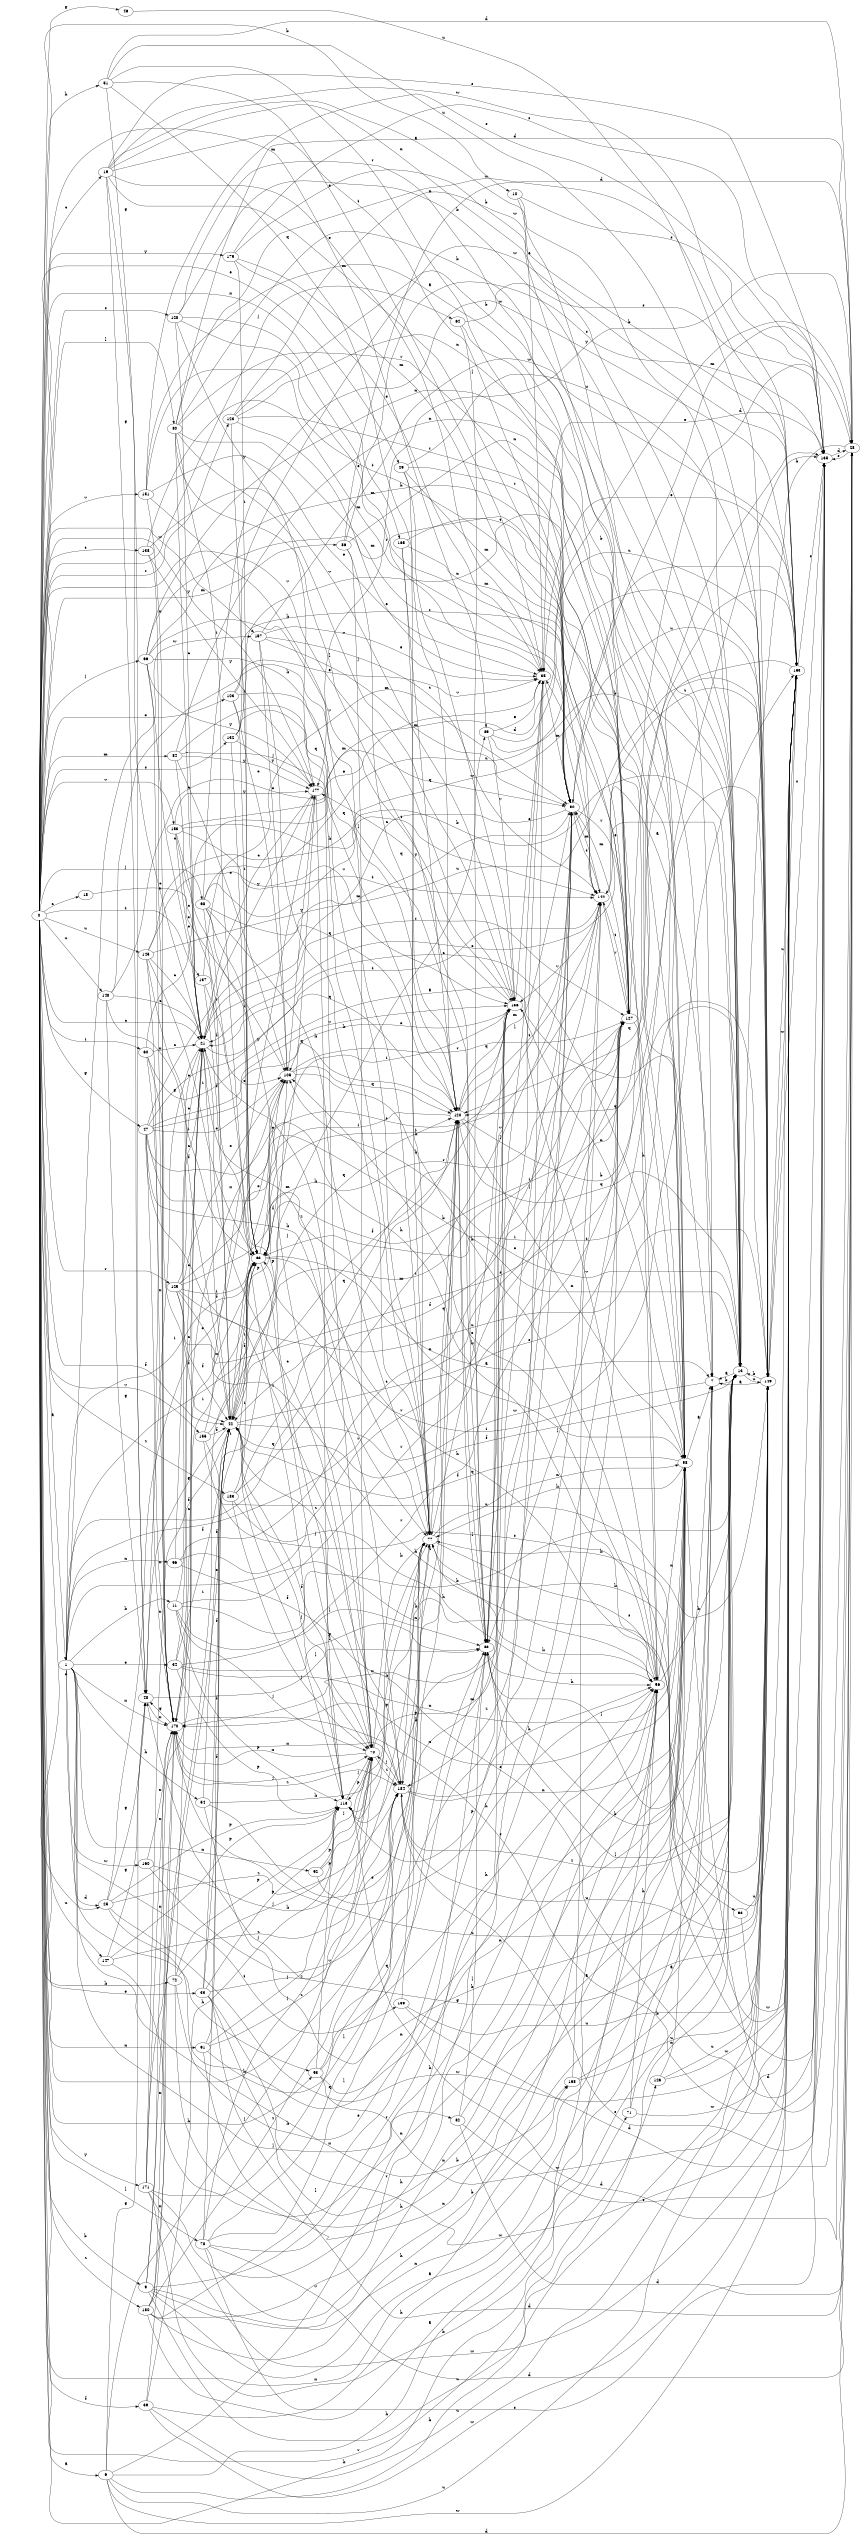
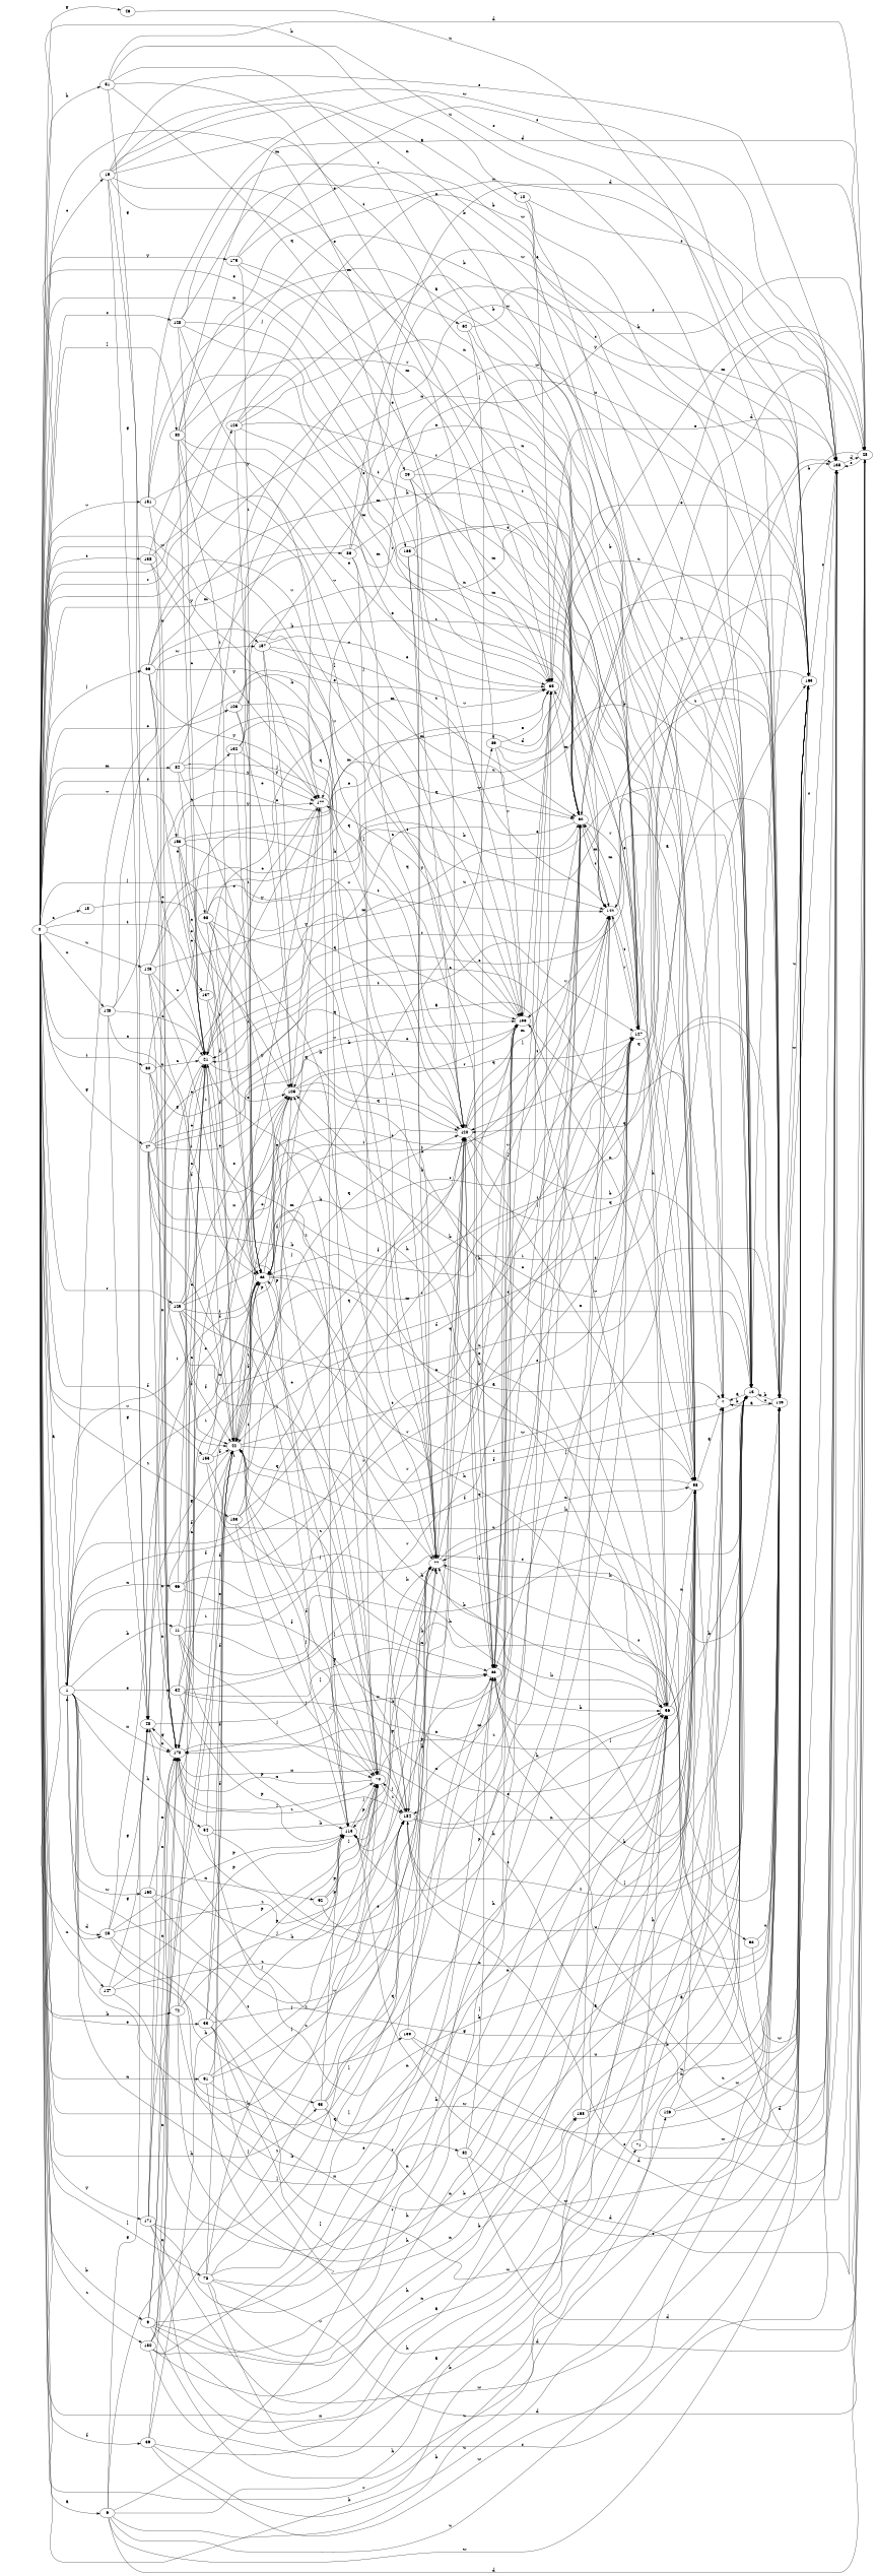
  strict digraph {
    rankdir=LR
    0
    1
    6
    9
    10
    18
    19
    21
    25
    29
    33
    39
    42
    46
    47
    51
    53
    60
    64
    66
    68
    71
    72
    77
    78
    80
    84
    86
    89
    91
    103
    123
    125
    126
    128
    132
    137
    138
    145
    147
    148
    151
    153
    155
    156
    157
    165
    168
    171
    175
    177
    180
    183
    11
    34
    54
    63
    82
    92
    93
    96
    120
    127
    139
    160
    170
    13
    28
    48
    56
    70
    149
    163
    7
    98
    105
    35
    135
    90
    142
    184
    113
    83
    0 -> 1 [label=a]
    0 -> 6 [label=a]
    0 -> 9 [label=b]
    0 -> 10 [label=b]
    0 -> 18 [label=c]
    0 -> 19 [label=c]
    0 -> 21 [label=c]
    0 -> 25 [label=d]
    0 -> 29 [label=e]
    0 -> 33 [label=e]
    0 -> 39 [label=f]
    0 -> 42 [label=f]
    0 -> 46 [label=g]
    0 -> 47 [label=g]
    0 -> 51 [label=h]
    0 -> 53 [label=h]
    0 -> 60 [label=i]
    0 -> 64 [label=j]
    0 -> 66 [label=j]
    0 -> 68 [label=j]
    0 -> 71 [label=k]
    0 -> 72 [label=k]
    0 -> 77 [label=k]
    0 -> 78 [label=l]
    0 -> 80 [label=l]
    0 -> 84 [label=m]
    0 -> 86 [label=m]
    0 -> 89 [label=m]
    0 -> 91 [label=n]
    0 -> 103 [label=o]
    0 -> 123 [label=r]
    0 -> 125 [label=r]
    0 -> 126 [label=r]
    0 -> 128 [label=s]
    0 -> 132 [label=s]
    0 -> 137 [label=t]
    0 -> 138 [label=t]
    0 -> 145 [label=u]
    0 -> 147 [label=u]
    0 -> 148 [label=u]
    0 -> 151 [label=v]
    0 -> 153 [label=v]
    0 -> 155 [label=v]
    0 -> 156 [label=v]
    0 -> 157 [label=w]
    0 -> 165 [label=x]
    0 -> 168 [label=x]
    0 -> 171 [label=y]
    0 -> 175 [label=y]
    0 -> 177 [label=y]
    0 -> 180 [label=z]
    0 -> 183 [label=z]
    1 -> 25 [label=d]
    1 -> 53 [label=h]
    1 -> 89 [label=m]
    1 -> 157 [label=w]
    1 -> 168 [label=x]
    1 -> 11 [label=b]
    1 -> 34 [label=e]
    1 -> 54 [label=h]
    1 -> 63 [label=i]
    1 -> 82 [label=l]
    1 -> 92 [label=n]
    1 -> 93 [label=n]
    1 -> 96 [label=n]
    1 -> 120 [label=q]
    1 -> 127 [label=r]
    1 -> 139 [label=t]
    1 -> 160 [label=w]
    1 -> 170 [label=x]
    6 -> 156 [label=v]
    6 -> 13 [label=b]
    6 -> 28 [label=d]
    6 -> 48 [label=g]
    6 -> 56 [label=h]
    6 -> 70 [label=j]
    6 -> 149 [label=u]
    6 -> 163 [label=w]
    9 -> 127 [label=r]
    9 -> 170 [label=x]
    9 -> 56 [label=h]
    9 -> 149 [label=u]
    9 -> 7 [label=a]
    9 -> 98 [label=n]
    9 -> 105 [label=o]
    10 -> 13 [label=b]
    10 -> 35 [label=e]
    10 -> 135 [label=s]
    18 -> 105 [label=o]
    19 -> 21 [label=c]
    19 -> 48 [label=g]
    19 -> 163 [label=w]
    19 -> 7 [label=a]
    19 -> 98 [label=n]
    19 -> 35 [label=e]
    19 -> 135 [label=s]
    19 -> 90 [label=m]
    19 -> 142 [label=t]
    21 -> 42 [label=f]
    21 -> 77 [label=k]
    21 -> 177 [label=y]
    21 -> 120 [label=q]
    21 -> 127 [label=r]
    21 -> 48 [label=g]
    21 -> 184 [label=z]
    25 -> 48 [label=g]
    25 -> 163 [label=w]
    25 -> 98 [label=n]
    25 -> 105 [label=o]
    25 -> 184 [label=z]
    25 -> 113 [label=p]
    29 -> 77 [label=k]
    29 -> 156 [label=v]
    29 -> 127 [label=r]
    29 -> 149 [label=u]
    29 -> 90 [label=m]
    33 -> 42 [label=f]
    33 -> 63 [label=i]
    33 -> 28 [label=d]
    33 -> 163 [label=w]
    33 -> 98 [label=n]
    33 -> 184 [label=z]
    33 -> 113 [label=p]
    39 -> 170 [label=x]
    39 -> 56 [label=h]
    39 -> 70 [label=j]
    39 -> 149 [label=u]
    39 -> 163 [label=w]
    42 -> 63 [label=i]
    42 -> 120 [label=q]
    42 -> 48 [label=g]
    42 -> 70 [label=j]
    42 -> 163 [label=w]
    42 -> 105 [label=o]
    42 -> 135 [label=s]
    42 -> 184 [label=z]
    46 -> 149 [label=u]
    47 -> 77 [label=k]
    47 -> 156 [label=v]
    47 -> 120 [label=q]
    47 -> 170 [label=x]
    47 -> 13 [label=b]
    47 -> 56 [label=h]
    47 -> 105 [label=o]
    47 -> 90 [label=m]
    47 -> 142 [label=t]
    47 -> 184 [label=z]
    51 -> 120 [label=q]
    51 -> 127 [label=r]
    51 -> 28 [label=d]
    51 -> 48 [label=g]
    51 -> 149 [label=u]
    51 -> 35 [label=e]
    53 -> 120 [label=q]
    53 -> 56 [label=h]
    53 -> 163 [label=w]
    53 -> 98 [label=n]
    53 -> 113 [label=p]
    60 -> 21 [label=c]
    60 -> 42 [label=f]
    60 -> 170 [label=x]
    60 -> 7 [label=a]
    60 -> 35 [label=e]
    64 -> 13 [label=b]
    64 -> 135 [label=s]
    64 -> 83 [label=l]
    66 -> 21 [label=c]
    66 -> 77 [label=k]
    66 -> 156 [label=v]
    66 -> 177 [label=y]
    66 -> 127 [label=r]
    66 -> 170 [label=x]
    66 -> 56 [label=h]
    66 -> 98 [label=n]
    68 -> 42 [label=f]
    68 -> 77 [label=k]
    68 -> 120 [label=q]
    68 -> 70 [label=j]
    68 -> 149 [label=u]
    68 -> 163 [label=w]
    68 -> 142 [label=t]
    68 -> 113 [label=p]
    71 -> 56 [label=h]
    71 -> 163 [label=w]
    71 -> 7 [label=a]
    72 -> 21 [label=c]
    72 -> 13 [label=b]
    72 -> 70 [label=j]
    72 -> 35 [label=e]
    72 -> 113 [label=p]
    77 -> 120 [label=q]
    77 -> 98 [label=n]
    77 -> 135 [label=s]
    77 -> 113 [label=p]
    78 -> 42 [label=f]
    78 -> 120 [label=q]
    78 -> 13 [label=b]
    78 -> 28 [label=d]
    78 -> 56 [label=h]
    78 -> 70 [label=j]
    78 -> 135 [label=s]
    78 -> 83 [label=l]
    80 -> 21 [label=c]
    80 -> 156 [label=v]
    80 -> 63 [label=i]
    80 -> 127 [label=r]
    80 -> 13 [label=b]
    80 -> 28 [label=d]
    80 -> 163 [label=w]
    80 -> 90 [label=m]
    80 -> 83 [label=l]
    84 -> 21 [label=c]
    84 -> 177 [label=y]
    84 -> 120 [label=q]
    84 -> 70 [label=j]
    84 -> 98 [label=n]
    84 -> 105 [label=o]
    86 -> 120 [label=q]
    86 -> 28 [label=d]
    86 -> 70 [label=j]
    86 -> 98 [label=n]
    86 -> 135 [label=s]
    89 -> 156 [label=v]
    89 -> 13 [label=b]
    89 -> 149 [label=u]
    89 -> 35 [label=e]
    91 -> 42 [label=f]
    91 -> 70 [label=j]
    91 -> 98 [label=n]
    91 -> 184 [label=z]
    91 -> 83 [label=l]
    103 -> 63 [label=i]
    103 -> 120 [label=q]
    103 -> 127 [label=r]
    103 -> 105 [label=o]
    103 -> 83 [label=l]
    123 -> 63 [label=i]
    123 -> 127 [label=r]
    123 -> 13 [label=b]
    123 -> 163 [label=w]
    123 -> 98 [label=n]
    123 -> 35 [label=e]
    125 -> 21 [label=c]
    125 -> 42 [label=f]
    125 -> 63 [label=i]
    125 -> 56 [label=h]
    125 -> 149 [label=u]
    125 -> 98 [label=n]
    125 -> 105 [label=o]
    125 -> 135 [label=s]
    125 -> 142 [label=t]
    126 -> 149 [label=u]
    126 -> 163 [label=w]
    126 -> 98 [label=n]
    128 -> 21 [label=c]
    128 -> 177 [label=y]
    128 -> 13 [label=b]
    128 -> 98 [label=n]
    128 -> 35 [label=e]
    128 -> 90 [label=m]
    132 -> 77 [label=k]
    132 -> 177 [label=y]
    132 -> 63 [label=i]
    132 -> 163 [label=w]
    132 -> 98 [label=n]
    137 -> 42 [label=f]
    137 -> 105 [label=o]
    137 -> 90 [label=m]
    138 -> 156 [label=v]
    138 -> 177 [label=y]
    138 -> 170 [label=x]
    138 -> 90 [label=m]
    145 -> 21 [label=c]
    145 -> 42 [label=f]
    145 -> 63 [label=i]
    145 -> 170 [label=x]
    145 -> 149 [label=u]
    145 -> 163 [label=w]
    145 -> 142 [label=t]
    147 -> 48 [label=g]
    147 -> 98 [label=n]
    147 -> 184 [label=z]
    147 -> 113 [label=p]
    148 -> 21 [label=c]
    148 -> 63 [label=i]
    148 -> 48 [label=g]
    148 -> 35 [label=e]
    148 -> 90 [label=m]
    151 -> 77 [label=k]
    151 -> 170 [label=x]
    151 -> 7 [label=a]
    151 -> 35 [label=e]
    151 -> 135 [label=s]
    151 -> 142 [label=t]
    153 -> 21 [label=c]
    153 -> 156 [label=v]
    153 -> 177 [label=y]
    153 -> 63 [label=i]
    153 -> 13 [label=b]
    153 -> 28 [label=d]
    153 -> 113 [label=p]
    155 -> 42 [label=f]
    155 -> 177 [label=y]
    155 -> 127 [label=r]
    155 -> 149 [label=u]
    155 -> 135 [label=s]
    156 -> 42 [label=f]
    156 -> 77 [label=k]
    156 -> 177 [label=y]
    156 -> 63 [label=i]
    156 -> 120 [label=q]
    156 -> 98 [label=n]
    156 -> 105 [label=o]
    156 -> 35 [label=e]
    156 -> 83 [label=l]
    157 -> 77 [label=k]
    157 -> 163 [label=w]
    157 -> 105 [label=o]
    157 -> 35 [label=e]
    157 -> 90 [label=m]
    157 -> 142 [label=t]
    165 -> 77 [label=k]
    165 -> 120 [label=q]
    165 -> 90 [label=m]
    165 -> 142 [label=t]
    168 -> 13 [label=b]
    168 -> 149 [label=u]
    168 -> 142 [label=t]
    171 -> 42 [label=f]
    171 -> 77 [label=k]
    171 -> 63 [label=i]
    171 -> 170 [label=x]
    171 -> 13 [label=b]
    171 -> 56 [label=h]
    171 -> 163 [label=w]
    175 -> 63 [label=i]
    175 -> 13 [label=b]
    175 -> 35 [label=e]
    175 -> 135 [label=s]
    175 -> 90 [label=m]
    177 -> 21 [label=c]
    177 -> 42 [label=f]
    177 -> 113 [label=p]
    180 -> 63 [label=i]
    180 -> 127 [label=r]
    180 -> 170 [label=x]
    180 -> 56 [label=h]
    180 -> 7 [label=a]
    180 -> 184 [label=z]
    180 -> 83 [label=l]
    183 -> 63 [label=i]
    183 -> 120 [label=q]
    183 -> 56 [label=h]
    183 -> 70 [label=j]
    183 -> 90 [label=m]
    11 -> 21 [label=c]
    11 -> 127 [label=r]
    11 -> 13 [label=b]
    11 -> 70 [label=j]
    11 -> 113 [label=p]
    11 -> 83 [label=l]
    34 -> 21 [label=c]
    34 -> 42 [label=f]
    34 -> 127 [label=r]
    34 -> 98 [label=n]
    34 -> 113 [label=p]
    34 -> 83 [label=l]
    54 -> 42 [label=f]
    54 -> 77 [label=k]
    54 -> 13 [label=b]
    54 -> 35 [label=e]
    63 -> 42 [label=f]
    63 -> 127 [label=r]
    63 -> 170 [label=x]
    63 -> 56 [label=h]
    63 -> 70 [label=j]
    63 -> 7 [label=a]
    63 -> 105 [label=o]
    82 -> 28 [label=d]
    82 -> 7 [label=a]
    82 -> 135 [label=s]
    82 -> 83 [label=l]
    92 -> 56 [label=h]
    92 -> 70 [label=j]
    92 -> 113 [label=p]
    93 -> 149 [label=u]
    93 -> 163 [label=w]
    96 -> 21 [label=c]
    96 -> 127 [label=r]
    96 -> 135 [label=s]
    96 -> 142 [label=t]
    120 -> 63 [label=i]
    120 -> 13 [label=b]
    120 -> 98 [label=n]
    120 -> 90 [label=m]
    120 -> 142 [label=t]
    120 -> 184 [label=z]
    120 -> 83 [label=l]
    127 -> 42 [label=f]
    127 -> 28 [label=d]
    127 -> 56 [label=h]
    127 -> 90 [label=m]
    127 -> 142 [label=t]
    127 -> 83 [label=l]
    139 -> 77 [label=k]
    139 -> 28 [label=d]
    139 -> 149 [label=u]
    160 -> 77 [label=k]
    160 -> 156 [label=v]
    160 -> 170 [label=x]
    170 -> 21 [label=c]
    170 -> 48 [label=g]
    170 -> 70 [label=j]
    170 -> 149 [label=u]
    170 -> 135 [label=s]
    170 -> 184 [label=z]
    13 -> 21 [label=c]
    13 -> 42 [label=f]
    13 -> 120 [label=q]
    13 -> 149 [label=u]
    13 -> 7 [label=a]
    13 -> 105 [label=o]
    13 -> 184 [label=z]
    13 -> 83 [label=l]
    28 -> 177 [label=y]
    28 -> 13 [label=b]
    28 -> 135 [label=s]
    28 -> 90 [label=m]
    48 -> 170 [label=x]
    48 -> 83 [label=l]
    56 -> 77 [label=k]
    56 -> 156 [label=v]
    56 -> 13 [label=b]
    56 -> 98 [label=n]
    56 -> 105 [label=o]
    70 -> 21 [label=c]
    70 -> 42 [label=f]
    70 -> 77 [label=k]
    70 -> 170 [label=x]
    70 -> 90 [label=m]
    70 -> 184 [label=z]
    70 -> 113 [label=p]
    149 -> 77 [label=k]
    149 -> 63 [label=i]
    149 -> 120 [label=q]
    149 -> 13 [label=b]
    149 -> 48 [label=g]
    149 -> 163 [label=w]
    149 -> 7 [label=a]
    149 -> 135 [label=s]
    149 -> 142 [label=t]
-   163 -> 77 [label=k]
    163 -> 63 [label=i]
    163 -> 120 [label=q]
    163 -> 149 [label=u]
    163 -> 35 [label=e]
    163 -> 135 [label=s]
    7 -> 63 [label=i]
    7 -> 13 [label=b]
    7 -> 83 [label=l]
    98 -> 21 [label=c]
    98 -> 42 [label=f]
    98 -> 77 [label=k]
    98 -> 170 [label=x]
    98 -> 28 [label=d]
    98 -> 7 [label=a]
    98 -> 35 [label=e]
    105 -> 177 [label=y]
    105 -> 120 [label=q]
    105 -> 127 [label=r]
    105 -> 170 [label=x]
    105 -> 56 [label=h]
    35 -> 90 [label=m]
    35 -> 83 [label=l]
    135 -> 28 [label=d]
    135 -> 35 [label=e]
    90 -> 21 [label=c]
    90 -> 63 [label=i]
    90 -> 127 [label=r]
    90 -> 170 [label=x]
    90 -> 149 [label=u]
    90 -> 142 [label=t]
    90 -> 184 [label=z]
    90 -> 83 [label=l]
    142 -> 156 [label=v]
    142 -> 127 [label=r]
    142 -> 7 [label=a]
    142 -> 90 [label=m]
    142 -> 113 [label=p]
    184 -> 77 [label=k]
    184 -> 170 [label=x]
    184 -> 56 [label=h]
    184 -> 70 [label=j]
    184 -> 149 [label=u]
    184 -> 98 [label=n]
    184 -> 135 [label=s]
    113 -> 42 [label=f]
    113 -> 77 [label=k]
    113 -> 28 [label=d]
    113 -> 70 [label=j]
    83 -> 156 [label=v]
    83 -> 120 [label=q]
    83 -> 13 [label=b]
    83 -> 56 [label=h]
    83 -> 113 [label=p]
  }
